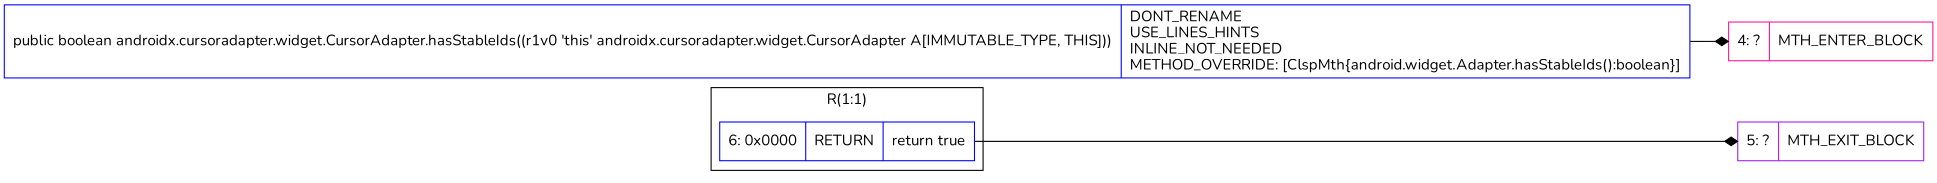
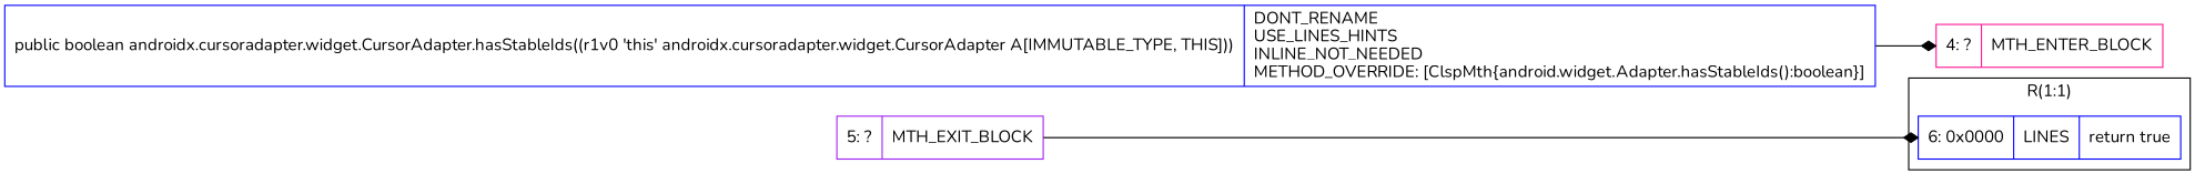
  digraph {
    fontname=Nunito
    rankdir=LR
    node [color=blue fontname=Nunito shape=record]
    edge [arrowhead=diamond fontname=Nunito]
-   n1 [label="{6\:\ 0x0000|RETURN\l|return true\l}"]
+   n1 [label="{6\:\ 0x0000|LINES\l|return true\l}"]
    n2 [color=purple label="{5\:\ ?|MTH_EXIT_BLOCK\l}"]
    n3 [color=deeppink label="{4\:\ ?|MTH_ENTER_BLOCK\l}"]
    n4 [label="{public boolean androidx.cursoradapter.widget.CursorAdapter.hasStableIds((r1v0 'this' androidx.cursoradapter.widget.CursorAdapter A[IMMUTABLE_TYPE, THIS]))  | DONT_RENAME\lUSE_LINES_HINTS\lINLINE_NOT_NEEDED\lMETHOD_OVERRIDE: [ClspMth\{android.widget.Adapter.hasStableIds():boolean\}]\l}"]
    subgraph cluster_1 {
      label="R(1:1)"
      n1
    }
-   n1 -> n2
+   n2 -> n1
    n4 -> n3
  }
